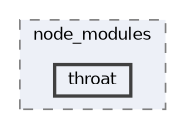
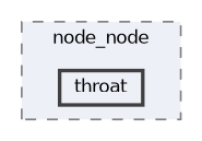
  digraph {
    compound=true
    n1 [color=grey25 fillcolor="#edf0f7" fontname=Helvetica fontsize=10 height=0.2 label=throat shape=box style="filled,bold" width=0.4]
    subgraph cluster_1 {
      bgcolor="#edf0f7"
      fontname=Helvetica
      fontsize=10
-     label=node_modules
+     label=node_node
      pencolor=grey50
      style="filled,dashed"
      n1
    }
  }
